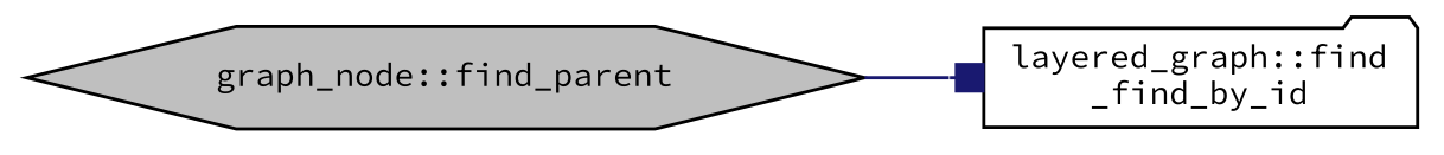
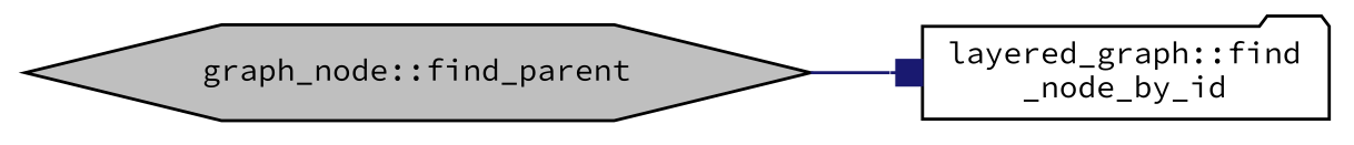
  digraph {
    rankdir=LR
    fontname="Source Code Pro"
    node [color=black fontname="Source Code Pro" fontsize=10 style=filled]
    n1 [fillcolor=grey75 fontcolor=black height=0.2 label="graph_node::find_parent" shape=hexagon width=0.4]
-   n2 [fillcolor=white height=0.2 label="layered_graph::find\l_find_by_id" shape=folder width=0.4]
+   n2 [fillcolor=white height=0.2 label="layered_graph::find\l_node_by_id" shape=folder width=0.4]
    n1 -> n2 [color=midnightblue fontname="Source Code Pro" fontsize=10 labelfontname=Helvetica labelfontsize=10 style=solid arrowhead=box]
  }
